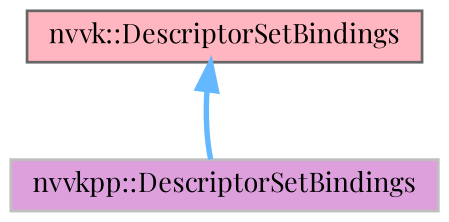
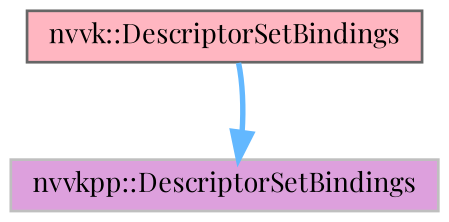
  digraph {
    fontname="Playfair Display"
    node [fontname="Playfair Display" fontsize=10 shape=box style=filled]
    n1 [color=gray40 fillcolor=lightpink fontcolor=black height=0.2 label="nvvk::DescriptorSetBindings" width=0.4]
    n2 [color=grey75 fillcolor=plum height=0.2 label="nvvkpp::DescriptorSetBindings" width=0.4]
-   n1 -> n2 [color=steelblue1 dir=back fontname="Playfair Display" fontsize=10 labelfontname=Helvetica labelfontsize=10 style=bold]
+   n2 -> n1 [color=steelblue1 dir=back fontname="Playfair Display" fontsize=10 labelfontname=Helvetica labelfontsize=10 style=bold]
  }
